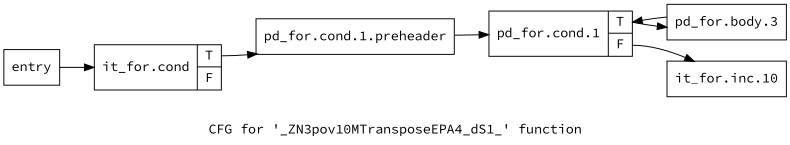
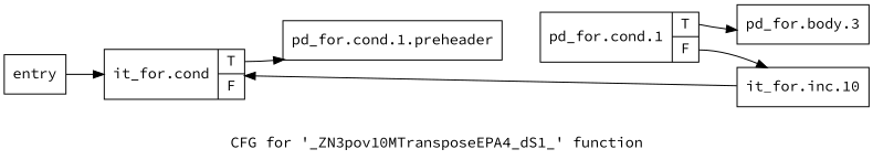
  digraph {
    fontname="Source Code Pro"
    label="CFG for '_ZN3pov10MTransposeEPA4_dS1_' function"
    rankdir=LR
    node [fontname="Source Code Pro" shape=record]
    edge [fontname="Source Code Pro"]
    n1 [label="{entry}"]
    n2 [label="{it_for.cond|{<s0>T|<s1>F}}"]
    n3 [label="{pd_for.cond.1.preheader}"]
    n4 [label="{pd_for.cond.1|{<s0>T|<s1>F}}"]
    n5 [label="{pd_for.body.3}"]
    n6 [label="{it_for.inc.10}"]
    n1 -> n2
    n2 -> n3 [tailport=s0]
-   n3 -> n4
    n4 -> n5 [tailport=s0]
    n4 -> n6 [tailport=s1]
-   n5 -> n4
+   n6 -> n2
  }
